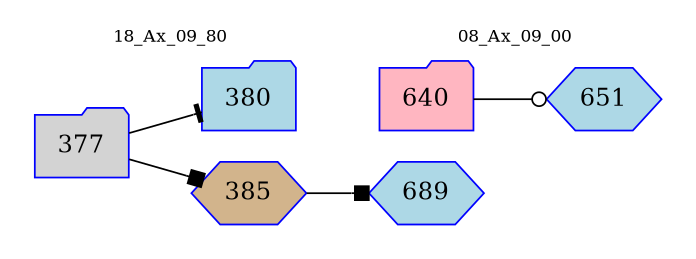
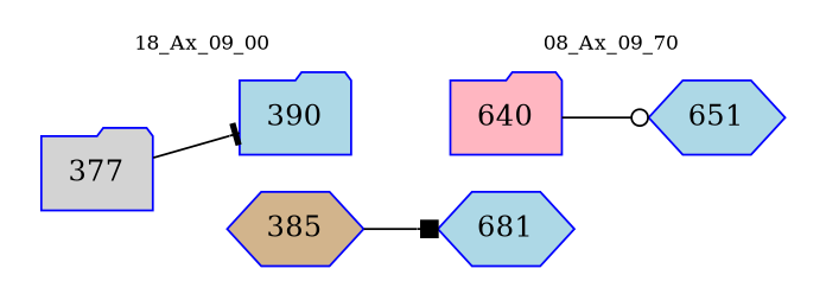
  digraph {
    rankdir=LR
    node [color=blue fillcolor=lightblue shape=folder style=filled]
    edge [arrowhead=box color=black]
    n1 [fillcolor=lightpink label=640]
    n2 [label=651 shape=hexagon]
-   n3 [label=689 shape=hexagon]
+   n3 [label=681 shape=hexagon]
    n4 [fillcolor=lightgrey label=377]
    n5 [fillcolor=tan label=385 shape=hexagon]
-   n6 [label=380]
+   n6 [label=390]
    subgraph cluster_1 {
      color=white
      fontsize=10
-     label="08_Ax_09_00"
+     label="08_Ax_09_70"
      n1
      n2
      n3
    }
    subgraph cluster_2 {
      color=white
      fontsize=10
-     label="18_Ax_09_80"
+     label="18_Ax_09_00"
      n4
      n5
      n6
    }
    n1 -> n2 [arrowhead=odot]
-   n4 -> n5
    n4 -> n6 [arrowhead=tee]
    n5 -> n3
  }
